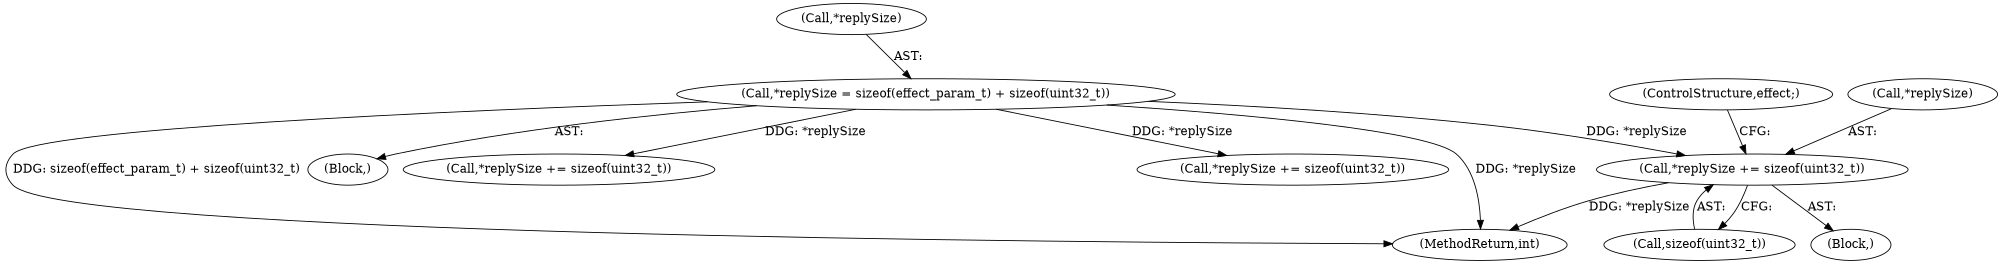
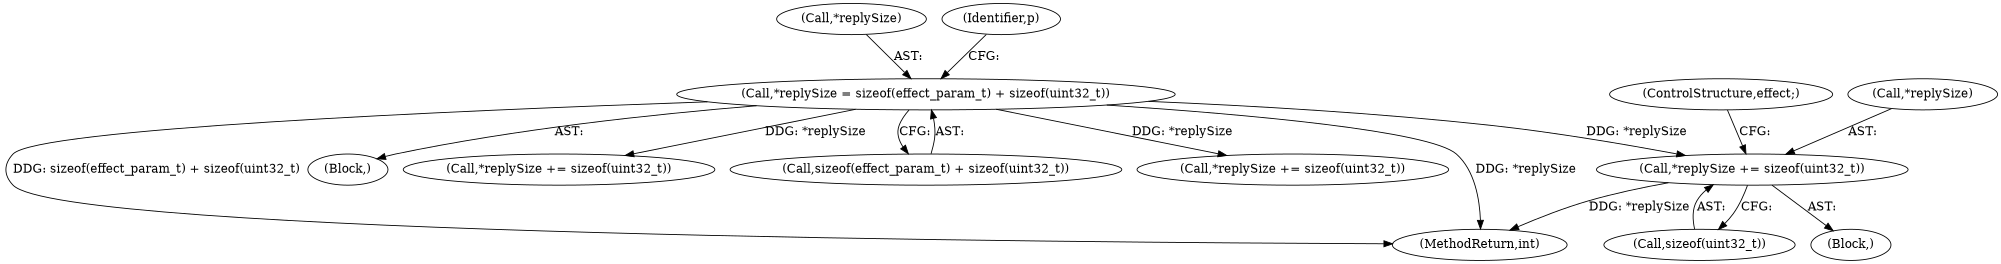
  digraph {
    n1 [label="(Call,*replySize += sizeof(uint32_t))"]
    n2 [label="(Block,)"]
    n3 [label="(Call,sizeof(uint32_t))"]
    n4 [label="(MethodReturn,int)"]
    n5 [label="(Call,*replySize = sizeof(effect_param_t) + sizeof(uint32_t))"]
    n6 [label="(Block,)"]
    n7 [label="(Call,*replySize += sizeof(uint32_t))"]
+   n8 [label="(Call,sizeof(effect_param_t) + sizeof(uint32_t))"]
    n9 [label="(Call,*replySize += sizeof(uint32_t))"]
    n10 [label="(Call,*replySize)"]
    n11 [label="(ControlStructure,effect;)"]
+   n12 [label="(Identifier,p)"]
    n13 [label="(Call,*replySize)"]
    n1 -> n2 [label="AST: "]
    n1 -> n3 [label="CFG: "]
    n1 -> n4 [label="DDG: *replySize"]
    n3 -> n1 [label="AST: "]
    n5 -> n1 [label="DDG: *replySize"]
    n5 -> n4 [label="DDG: *replySize"]
    n5 -> n4 [label="DDG: sizeof(effect_param_t) + sizeof(uint32_t)"]
    n5 -> n6 [label="AST: "]
    n5 -> n7 [label="DDG: *replySize"]
+   n5 -> n8 [label="CFG: "]
    n5 -> n9 [label="DDG: *replySize"]
+   n8 -> n5 [label="AST: "]
    n10 -> n5 [label="AST: "]
    n11 -> n1 [label="CFG: "]
+   n12 -> n5 [label="CFG: "]
    n13 -> n1 [label="AST: "]
  }
